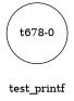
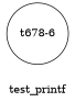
  graph {
    label=test_printf
-   n1 [fillcolor=White label="t678-0" shape=circle style=filled]
+   n1 [fillcolor=White label="t678-6" shape=circle style=filled]
  }
